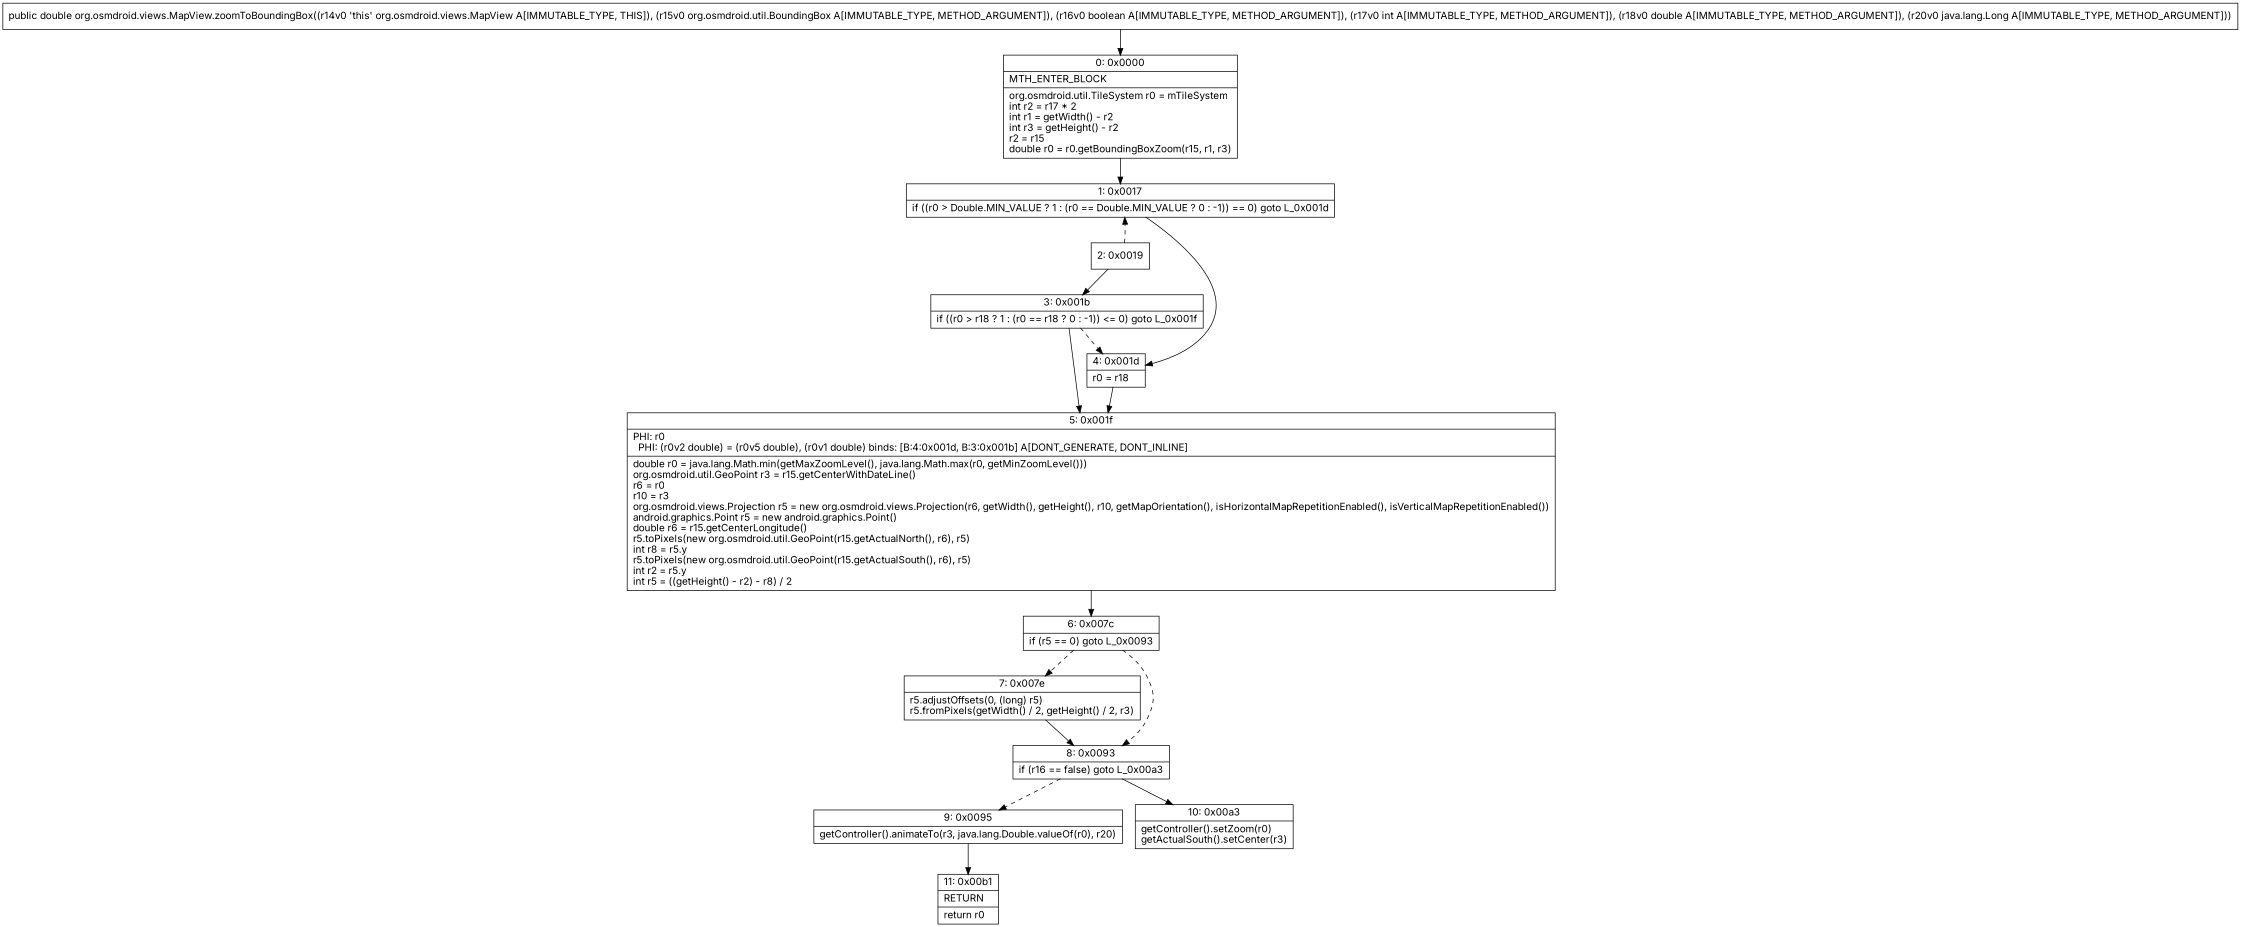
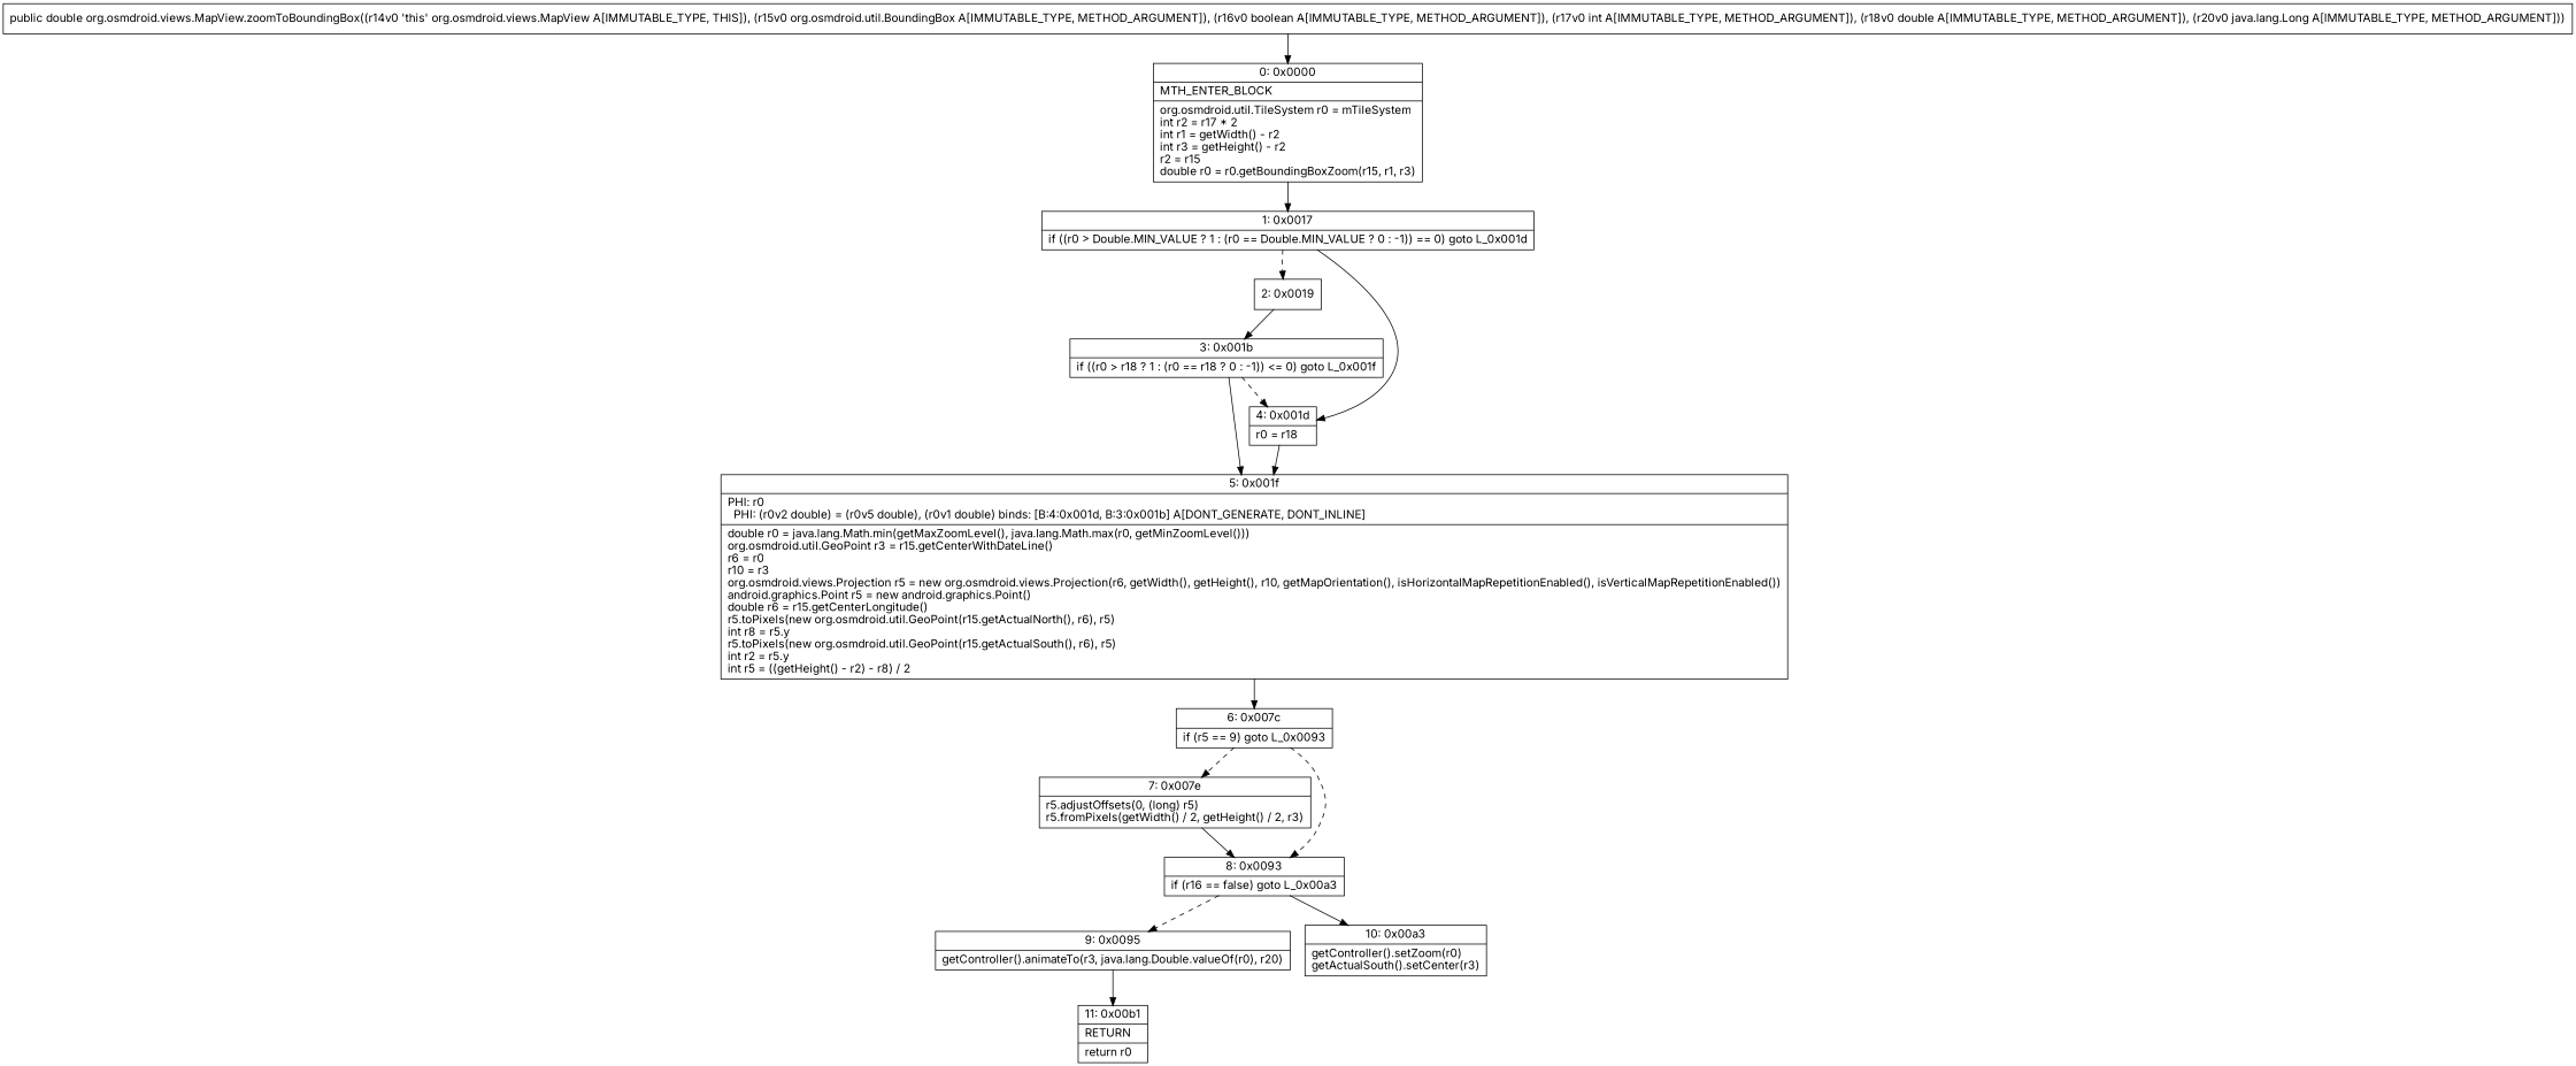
  digraph {
    fontname=Inter
    node [fontname=Inter shape=record]
    edge [fontname=Inter]
    n1 [label="{0\:\ 0x0000|MTH_ENTER_BLOCK\l|org.osmdroid.util.TileSystem r0 = mTileSystem\lint r2 = r17 * 2\lint r1 = getWidth() \- r2\lint r3 = getHeight() \- r2\lr2 = r15\ldouble r0 = r0.getBoundingBoxZoom(r15, r1, r3)\l}"]
    n2 [label="{1\:\ 0x0017|if ((r0 \> Double.MIN_VALUE ? 1 : (r0 == Double.MIN_VALUE ? 0 : \-1)) == 0) goto L_0x001d\l}"]
    n3 [label="{2\:\ 0x0019}"]
    n4 [label="{4\:\ 0x001d|r0 = r18\l}"]
    n5 [label="{3\:\ 0x001b|if ((r0 \> r18 ? 1 : (r0 == r18 ? 0 : \-1)) \<= 0) goto L_0x001f\l}"]
    n6 [label="{5\:\ 0x001f|PHI: r0 \l  PHI: (r0v2 double) = (r0v5 double), (r0v1 double) binds: [B:4:0x001d, B:3:0x001b] A[DONT_GENERATE, DONT_INLINE]\l|double r0 = java.lang.Math.min(getMaxZoomLevel(), java.lang.Math.max(r0, getMinZoomLevel()))\lorg.osmdroid.util.GeoPoint r3 = r15.getCenterWithDateLine()\lr6 = r0\lr10 = r3\lorg.osmdroid.views.Projection r5 = new org.osmdroid.views.Projection(r6, getWidth(), getHeight(), r10, getMapOrientation(), isHorizontalMapRepetitionEnabled(), isVerticalMapRepetitionEnabled())\landroid.graphics.Point r5 = new android.graphics.Point()\ldouble r6 = r15.getCenterLongitude()\lr5.toPixels(new org.osmdroid.util.GeoPoint(r15.getActualNorth(), r6), r5)\lint r8 = r5.y\lr5.toPixels(new org.osmdroid.util.GeoPoint(r15.getActualSouth(), r6), r5)\lint r2 = r5.y\lint r5 = ((getHeight() \- r2) \- r8) \/ 2\l}"]
-   n7 [label="{6\:\ 0x007c|if (r5 == 0) goto L_0x0093\l}"]
+   n7 [label="{6\:\ 0x007c|if (r5 == 9) goto L_0x0093\l}"]
    n8 [label="{7\:\ 0x007e|r5.adjustOffsets(0, (long) r5)\lr5.fromPixels(getWidth() \/ 2, getHeight() \/ 2, r3)\l}"]
    n9 [label="{8\:\ 0x0093|if (r16 == false) goto L_0x00a3\l}"]
    n10 [label="{9\:\ 0x0095|getController().animateTo(r3, java.lang.Double.valueOf(r0), r20)\l}"]
    n11 [label="{10\:\ 0x00a3|getController().setZoom(r0)\lgetActualSouth().setCenter(r3)\l}"]
    n12 [label="{11\:\ 0x00b1|RETURN\l|return r0\l}"]
    n13 [label="{public double org.osmdroid.views.MapView.zoomToBoundingBox((r14v0 'this' org.osmdroid.views.MapView A[IMMUTABLE_TYPE, THIS]), (r15v0 org.osmdroid.util.BoundingBox A[IMMUTABLE_TYPE, METHOD_ARGUMENT]), (r16v0 boolean A[IMMUTABLE_TYPE, METHOD_ARGUMENT]), (r17v0 int A[IMMUTABLE_TYPE, METHOD_ARGUMENT]), (r18v0 double A[IMMUTABLE_TYPE, METHOD_ARGUMENT]), (r20v0 java.lang.Long A[IMMUTABLE_TYPE, METHOD_ARGUMENT])) }"]
    n1 -> n2
-   n3 -> n2 [style=dashed]
+   n2 -> n3 [style=dashed]
    n2 -> n4
    n3 -> n5
    n4 -> n6
    n5 -> n4 [style=dashed]
    n5 -> n6
    n6 -> n7
    n7 -> n8 [style=dashed]
    n7 -> n9 [style=dashed]
    n8 -> n9
    n9 -> n10 [style=dashed]
    n9 -> n11
    n10 -> n12
    n13 -> n1
  }
